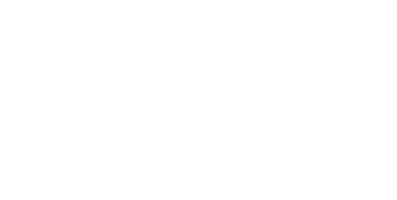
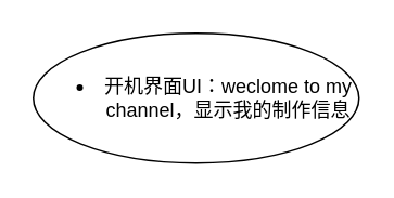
  <mxCell id="0" />
  <mxCell id="1" parent="0" />
+ <mxCell id="2" value="&lt;ul&gt;&lt;li&gt;开机界面UI：weclome to my channel，显示我的制作信息&lt;/li&gt;&lt;/ul&gt;" style="ellipse;whiteSpace=wrap;html=1;" vertex="1" parent="1"><mxGeometry x="20" y="20" width="200" height="80" as="geometry" /></mxCell>
